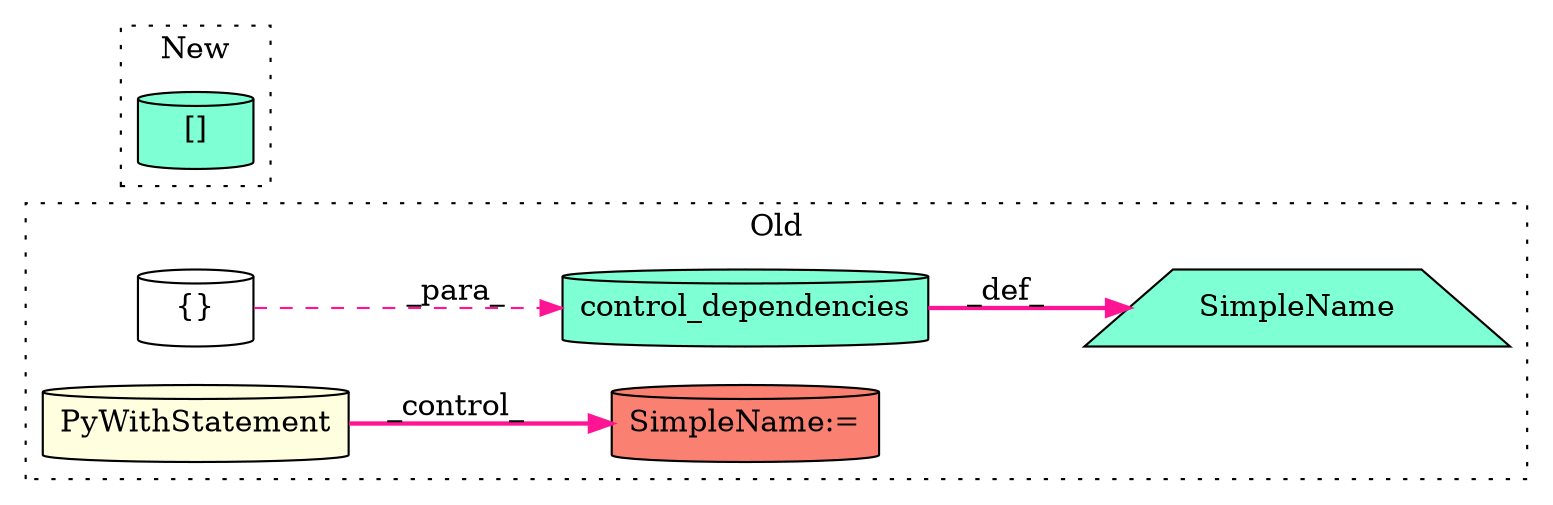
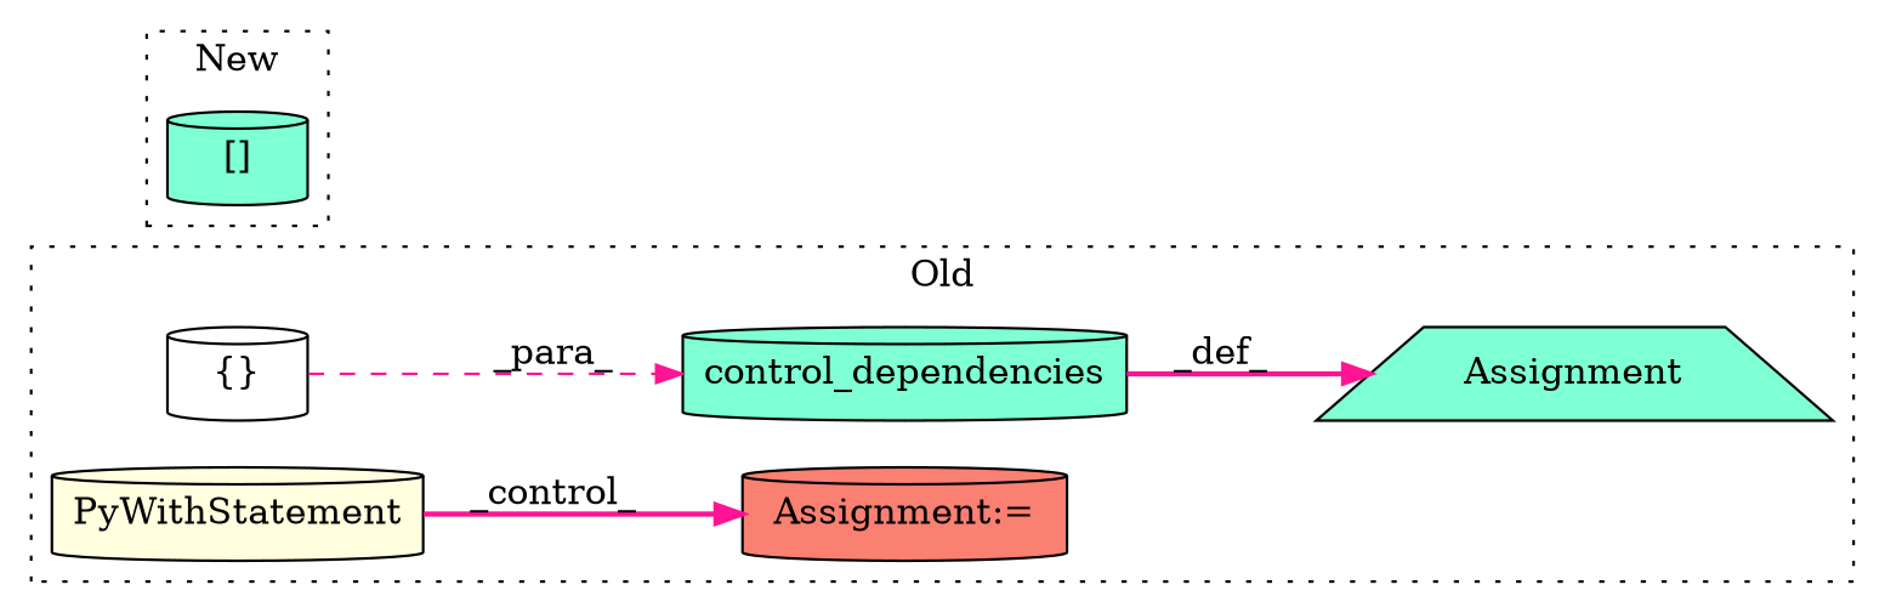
  digraph {
    rankdir=LR
    node [fillcolor=aquamarine shape=cylinder style=filled]
    edge [color=deeppink style=bold]
    n1 [a=32 l="21,1" label=control_dependencies s="22326,22475"]
    n2 [a=4 fillcolor=white l="1,1" label="{}" s="22356,22474"]
    n3 [a=104 fillcolor=lightyellow l="10,2" label=PyWithStatement s="22305,22476"]
-   n4 [a=42 label=SimpleName shape=trapezium]
-   n5 [a=7 fillcolor=salmon l=30 label="SimpleName:=" s=22685]
+   n4 [a=42 label=Assignment shape=trapezium]
+   n5 [a=7 fillcolor=salmon l=30 label="Assignment:=" s=22685]
    n6 [a=2 l="17,2" label="[]" s="24179,24246"]
    subgraph cluster_1 {
      label=Old
      style=dotted
      n1
      n2
      n3
      n4
      n5
    }
    subgraph cluster_2 {
      label=New
      style=dotted
      n6
    }
    n1 -> n4 [label=_def_]
    n2 -> n1 [label=_para_ style=dashed]
    n3 -> n5 [label=_control_]
  }
